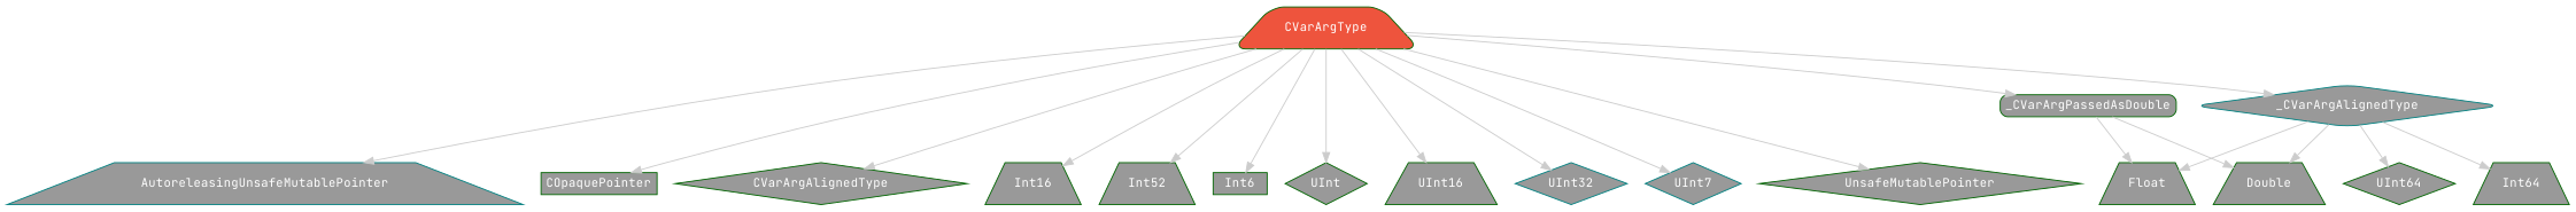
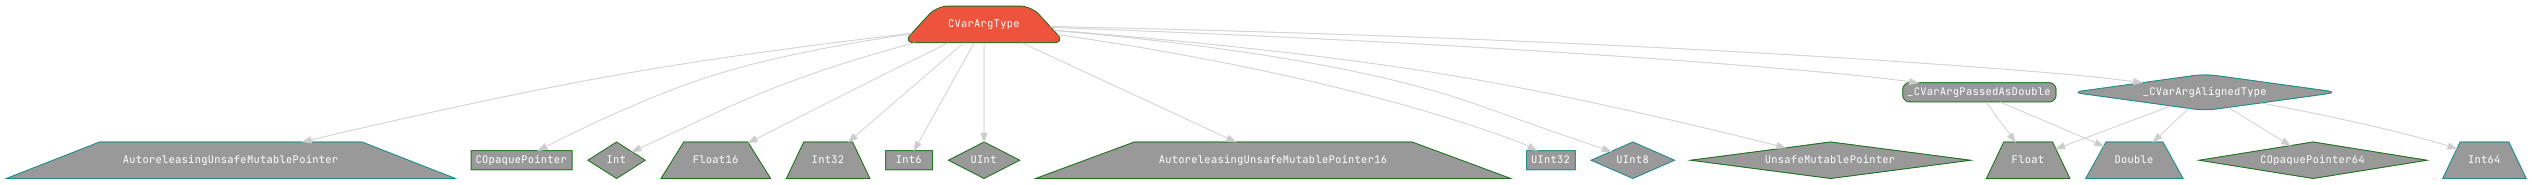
  strict digraph {
    fontname="JetBrains Mono"
    node [color=darkgreen fillcolor="#999999" fontcolor=white fontname="JetBrains Mono" fontsize=12 margin="0.07,0.05" shape=trapezium style=filled]
    edge [color="#cccccc" fontname="JetBrains Mono"]
    AutoreleasingUnsafeMutablePointer [color=teal height=0.3]
    COpaquePointer [height=0.3 shape=box]
-   Double [height=0.3]
+   Double [color=teal height=0.3]
    Float [height=0.3]
-   Int [height=0.3 shape=diamond label=CVarArgAlignedType]
-   Int16 [height=0.3]
-   Int32 [height=0.3 label=Int52]
-   Int64 [height=0.3]
+   Int [height=0.3 shape=diamond]
+   Int16 [height=0.3 label=Float16]
+   Int32 [height=0.3]
+   Int64 [color=teal height=0.3]
    n9 [height=0.3 label=Int6 shape=box]
    UInt [height=0.3 shape=diamond]
-   UInt16 [height=0.3]
-   UInt32 [color=teal height=0.3 shape=diamond]
-   UInt64 [height=0.3 shape=diamond]
-   UInt8 [color=teal height=0.3 shape=diamond label=UInt7]
+   UInt16 [height=0.3 label=AutoreleasingUnsafeMutablePointer16]
+   UInt32 [color=teal height=0.3 shape=box]
+   UInt64 [height=0.3 shape=diamond label=COpaquePointer64]
+   UInt8 [color=teal height=0.3 shape=diamond]
    UnsafeMutablePointer [height=0.3 shape=diamond]
    CVarArgType [fillcolor="#ee543d" height=0.3 style="filled,rounded"]
    _CVarArgAlignedType [color=teal height=0.3 shape=diamond style="filled,rounded"]
    _CVarArgPassedAsDouble [height=0.3 shape=box style="filled,rounded"]
    subgraph sub_1 {
      rank=max
      AutoreleasingUnsafeMutablePointer
      COpaquePointer
      Double
      Float
      Int
      Int16
      Int32
      Int64
      n9
      UInt
      UInt16
      UInt32
      UInt64
      UInt8
      UnsafeMutablePointer
    }
    CVarArgType -> AutoreleasingUnsafeMutablePointer
    CVarArgType -> COpaquePointer
    CVarArgType -> Int
    CVarArgType -> Int16
    CVarArgType -> Int32
    CVarArgType -> n9
    CVarArgType -> UInt
    CVarArgType -> UInt16
    CVarArgType -> UInt32
    CVarArgType -> UInt8
    CVarArgType -> UnsafeMutablePointer
    CVarArgType -> _CVarArgAlignedType
    CVarArgType -> _CVarArgPassedAsDouble
    _CVarArgAlignedType -> Double
    _CVarArgAlignedType -> Float
    _CVarArgAlignedType -> Int64
    _CVarArgAlignedType -> UInt64
    _CVarArgPassedAsDouble -> Double
    _CVarArgPassedAsDouble -> Float
  }
